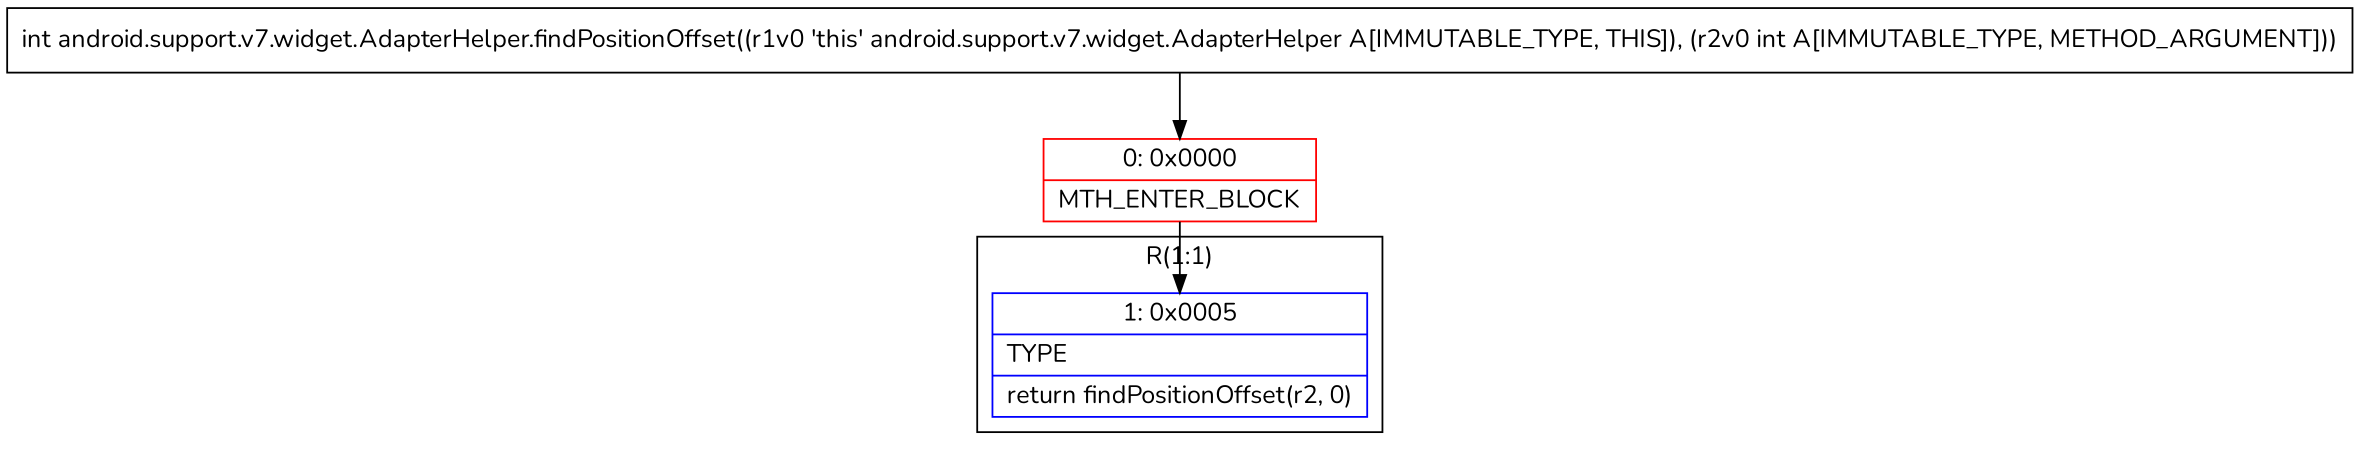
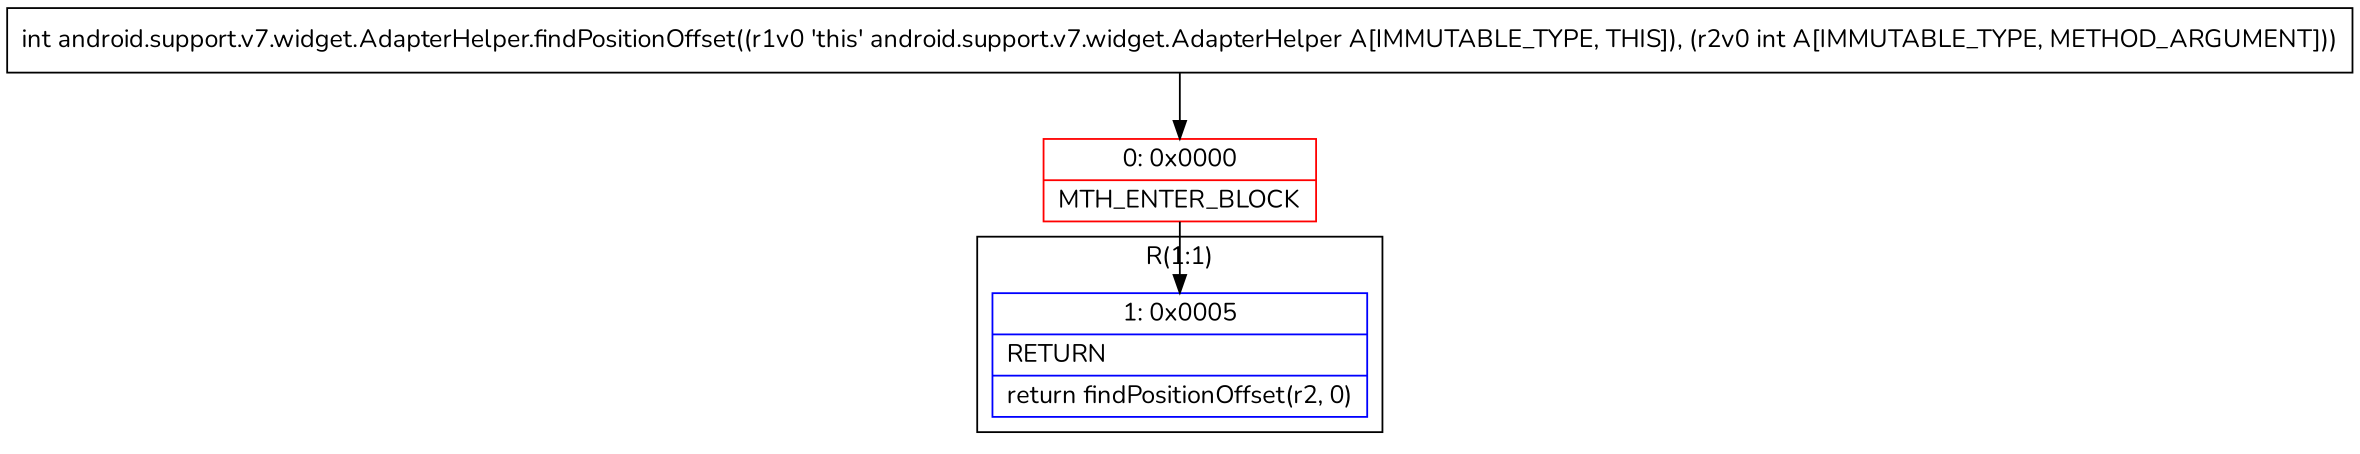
  digraph {
    fontname=Nunito
    node [shape=record fontname=Nunito]
    edge [fontname=Nunito]
-   n1 [color=blue label="{1\:\ 0x0005|TYPE\l|return findPositionOffset(r2, 0)\l}"]
+   n1 [color=blue label="{1\:\ 0x0005|RETURN\l|return findPositionOffset(r2, 0)\l}"]
    n2 [color=red label="{0\:\ 0x0000|MTH_ENTER_BLOCK\l}"]
    n3 [label="{int android.support.v7.widget.AdapterHelper.findPositionOffset((r1v0 'this' android.support.v7.widget.AdapterHelper A[IMMUTABLE_TYPE, THIS]), (r2v0 int A[IMMUTABLE_TYPE, METHOD_ARGUMENT])) }"]
    subgraph cluster_1 {
      label="R(1:1)"
      n1
    }
    n2 -> n1
    n3 -> n2
  }
